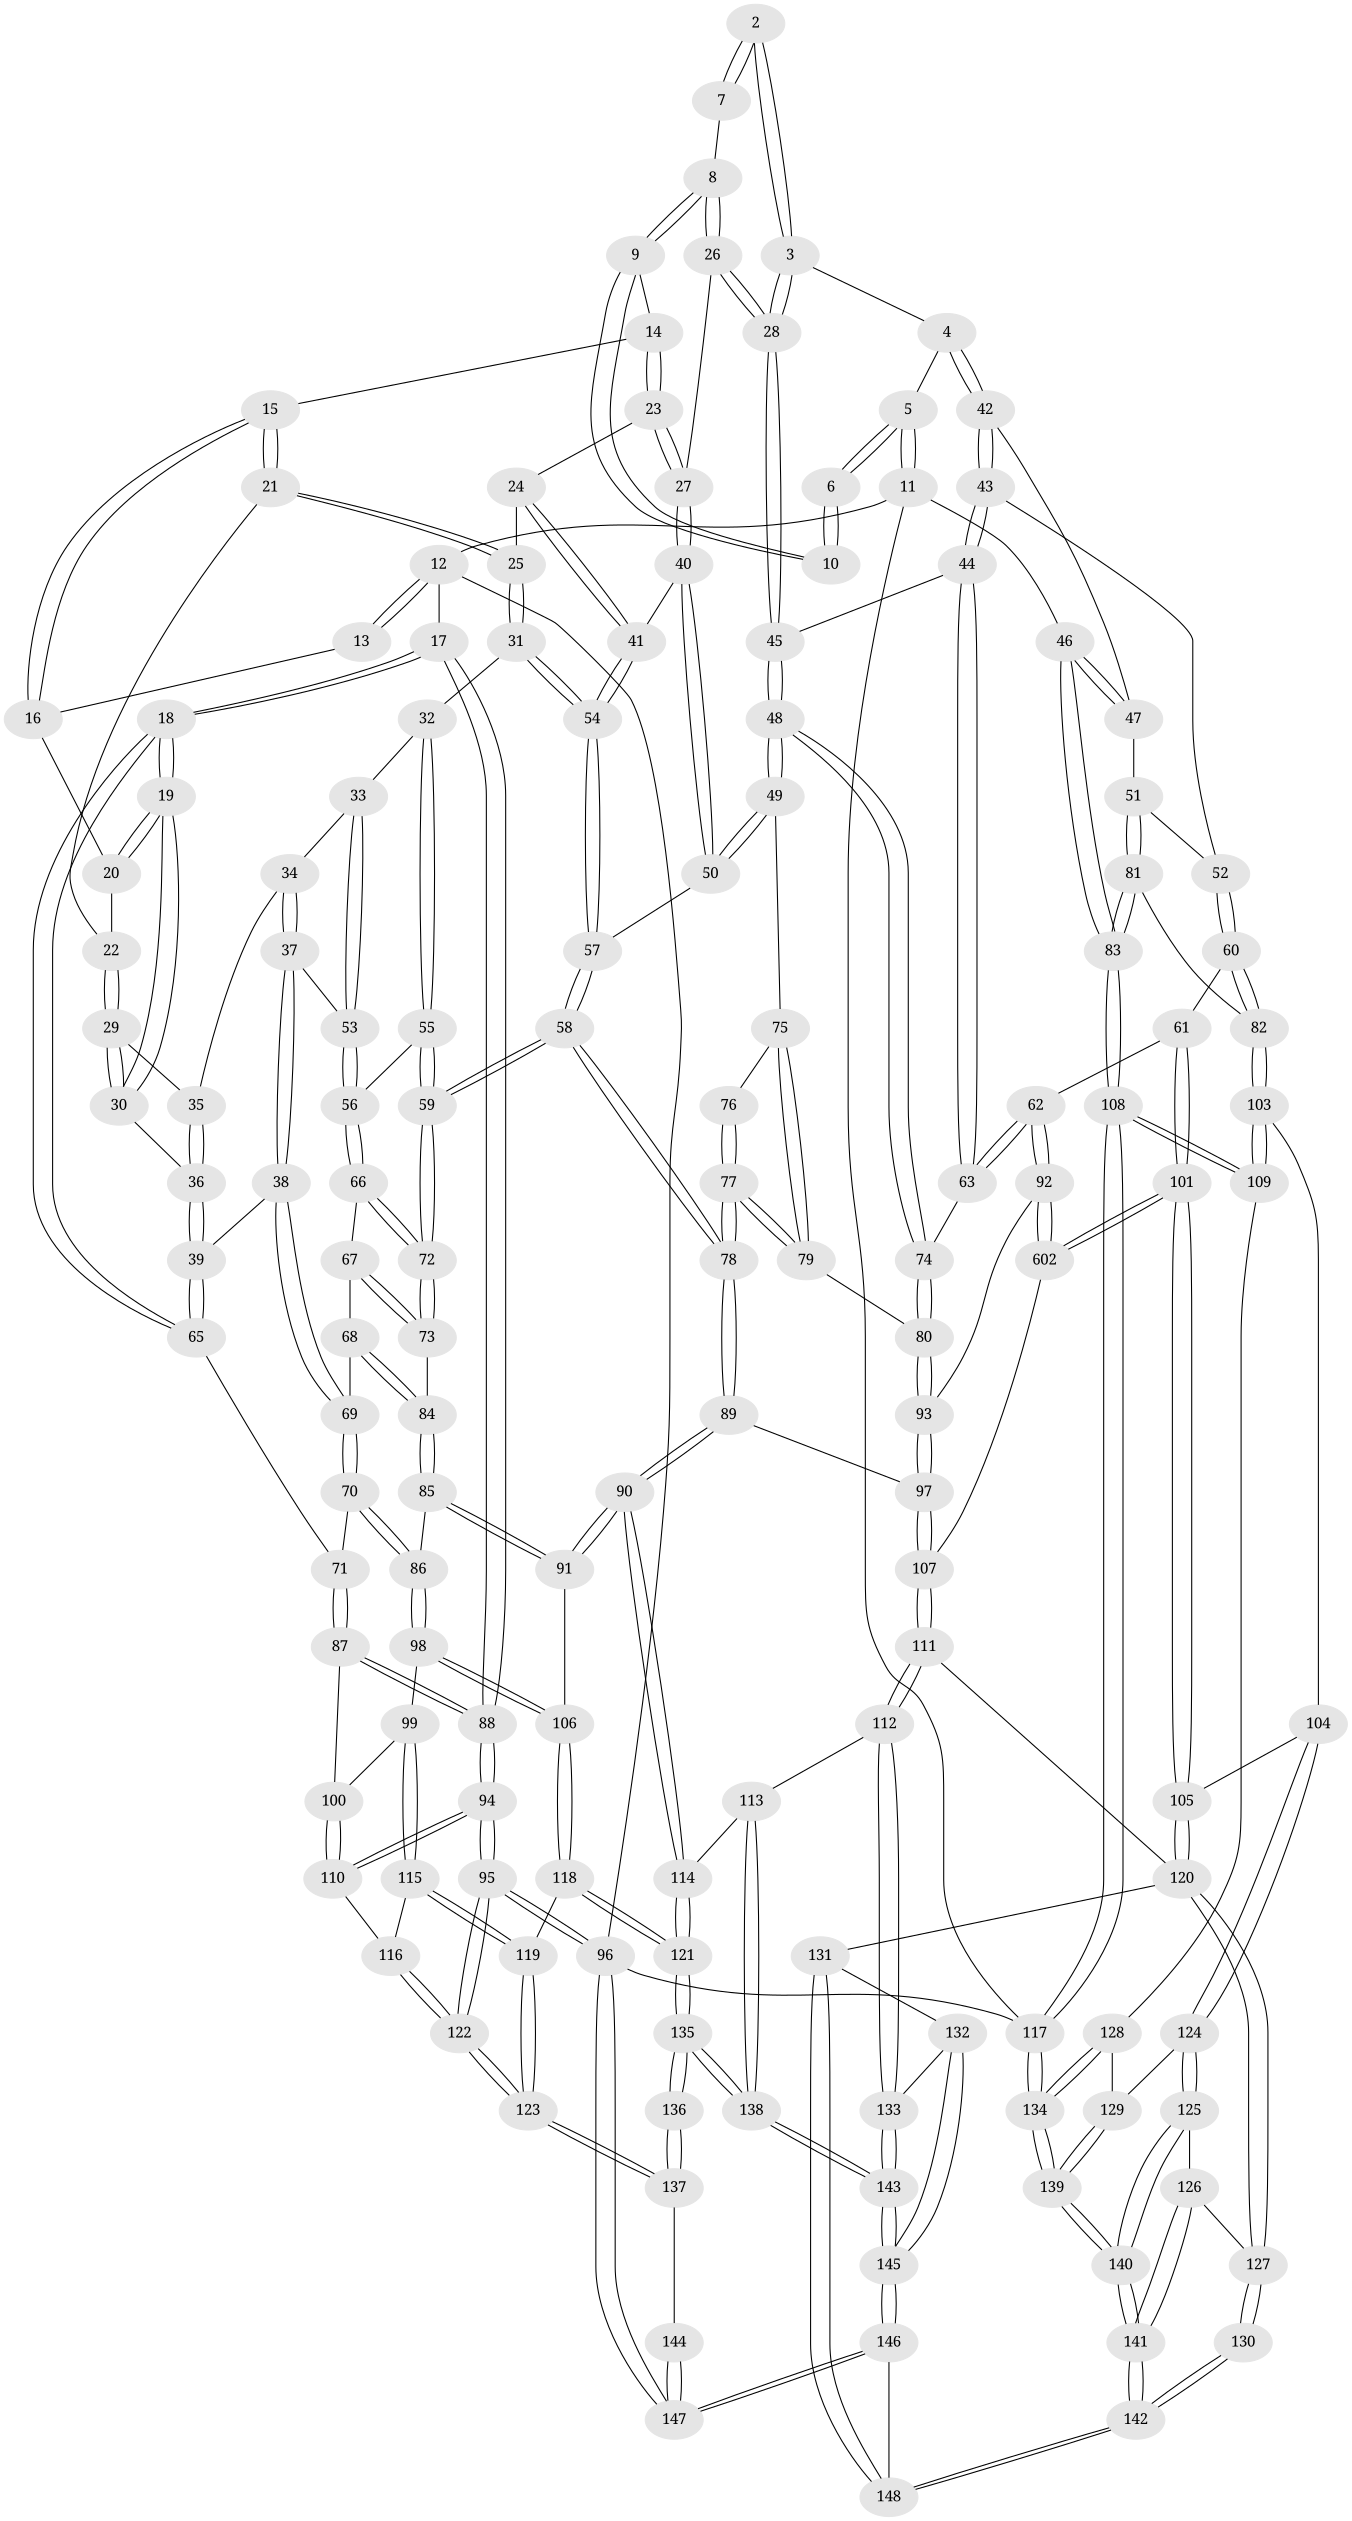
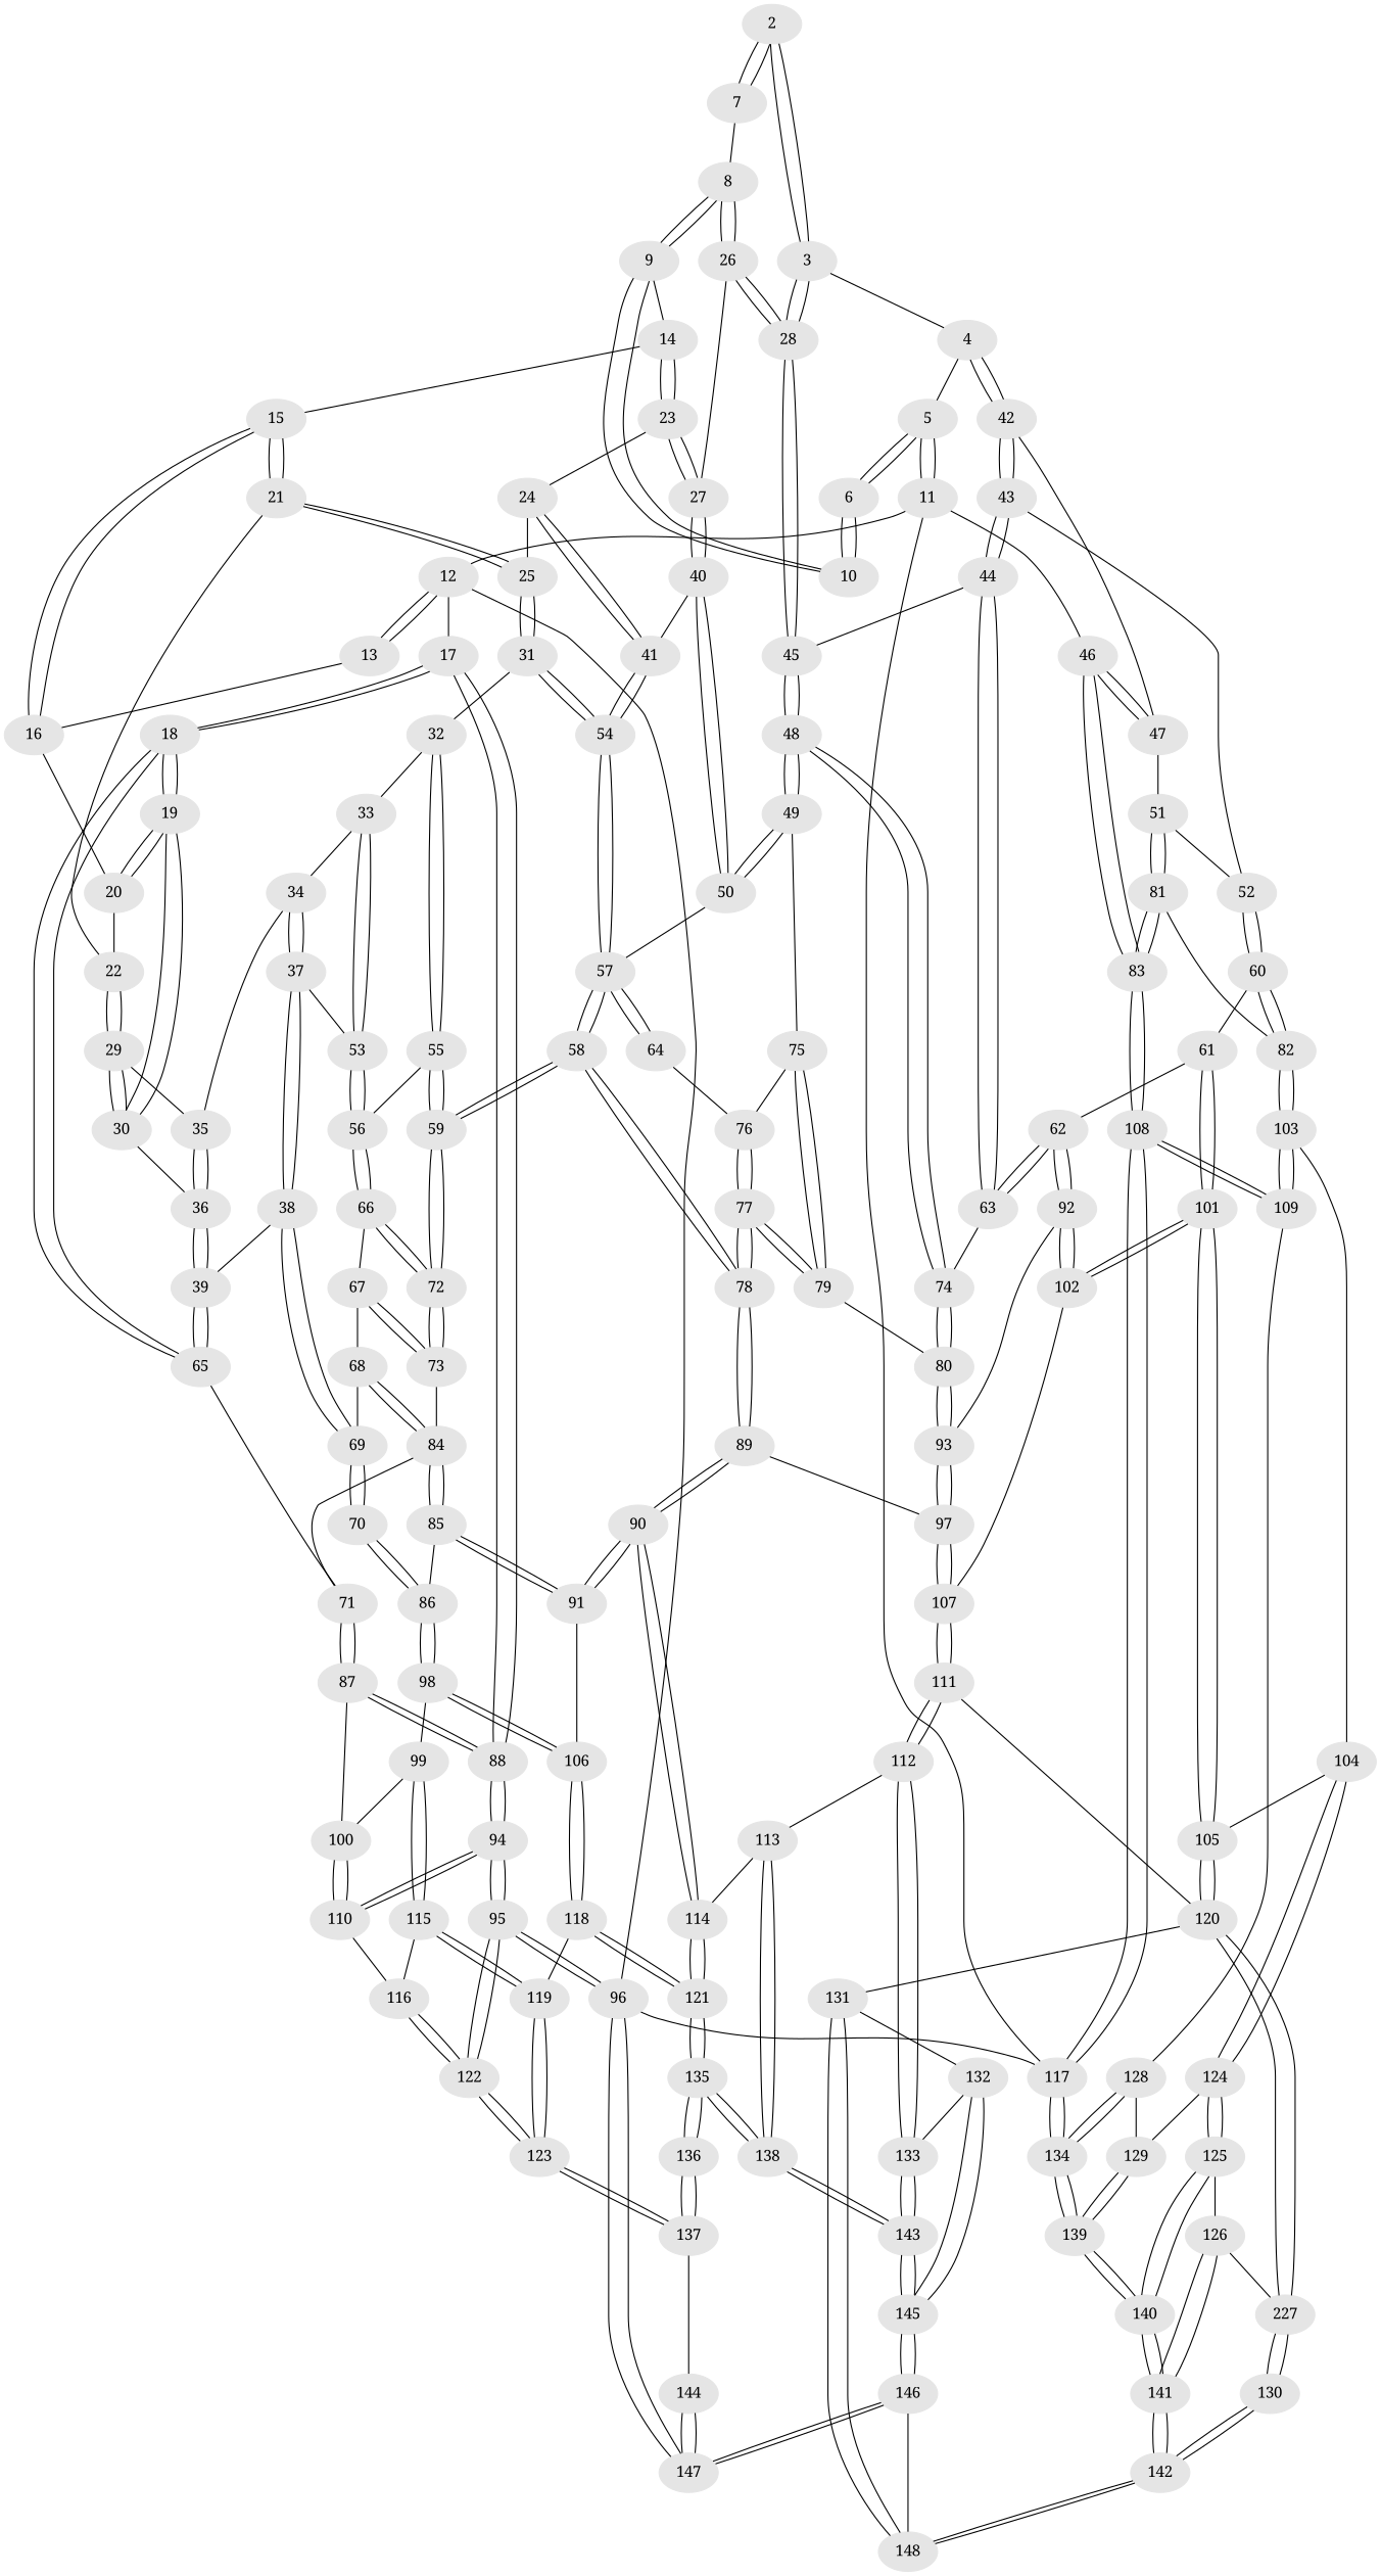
  graph {
    fontname="Noto Serif"
    node [color=gray90 fontname="Noto Serif" style=filled]
    edge [fontname="Noto Serif"]
    2
    7
    3
    8
    4
    28
    5
    42
    45
    6
    11
    43
    47
    10
    12
    46
    117
    9
    26
    14
    27
    15
    23
    13
    17
    96
    83
    134
    16
    18
    88
    147
    20
    21
    24
    22
    25
    19
    65
    94
    30
    71
    36
    29
    31
    35
    41
    40
    54
    32
    50
    48
    39
    33
    55
    57
    34
    53
    56
    59
    37
    38
    69
    70
    44
    52
    51
    63
    60
    74
    49
    108
    81
    75
    80
    76
    79
+   64
    82
    61
    66
    58
    72
    67
    78
    89
    73
    62
    101
    103
    92
-   102 [label=602]
+   102
    105
    93
    77
    87
    68
    84
    85
    86
    98
    100
    90
    97
    104
    109
    91
    106
    99
    110
    95
    114
    107
    121
    118
    122
    116
    123
    111
    115
    119
    120
    124
    128
    125
    129
-   127
+   127 [label=227]
    131
    112
    113
    133
    138
    143
    135
    139
    137
    130
    136
    144
    126
    140
    141
    142
    132
    148
    145
    146
    2 -- 7
    2 -- 7
    2 -- 3
    2 -- 3
    7 -- 8
    3 -- 4
    3 -- 28
    3 -- 28
    8 -- 9
    8 -- 9
    8 -- 26
    8 -- 26
    4 -- 5
    4 -- 42
    4 -- 42
    28 -- 45
    28 -- 45
    5 -- 6
    5 -- 6
    5 -- 11
    5 -- 11
    42 -- 43
    42 -- 43
    42 -- 47
    45 -- 48
    45 -- 48
    6 -- 10
    6 -- 10
    11 -- 12
    11 -- 46
    11 -- 117
    43 -- 44
    43 -- 44
    43 -- 52
    47 -- 51
    12 -- 13
    12 -- 13
    12 -- 17
    12 -- 96
    46 -- 47
    46 -- 47
    46 -- 83
    46 -- 83
    117 -- 134
    117 -- 134
    9 -- 10
    9 -- 10
    9 -- 14
    26 -- 28
    26 -- 28
    26 -- 27
    14 -- 15
    14 -- 23
    14 -- 23
    27 -- 40
    27 -- 40
    15 -- 16
    15 -- 16
    15 -- 21
    15 -- 21
    23 -- 27
    23 -- 27
    23 -- 24
    13 -- 16
    17 -- 18
    17 -- 18
    17 -- 88
    17 -- 88
    96 -- 117
    96 -- 147
    96 -- 147
    83 -- 108
    83 -- 108
    134 -- 139
    134 -- 139
    16 -- 20
    18 -- 19
    18 -- 19
    18 -- 65
    18 -- 65
    88 -- 94
    88 -- 94
    20 -- 22
    21 -- 22
    21 -- 25
    21 -- 25
    24 -- 25
    24 -- 41
    24 -- 41
    22 -- 29
    22 -- 29
    25 -- 31
    25 -- 31
    19 -- 20
    19 -- 20
    19 -- 30
    19 -- 30
    65 -- 71
    94 -- 110
    94 -- 110
    94 -- 95
    94 -- 95
    30 -- 36
    71 -- 87
    71 -- 87
    36 -- 39
    36 -- 39
    29 -- 30
    29 -- 30
    29 -- 35
    31 -- 54
    31 -- 54
    31 -- 32
    35 -- 36
    35 -- 36
    41 -- 54
    41 -- 54
    40 -- 41
    40 -- 50
    40 -- 50
    54 -- 57
    54 -- 57
    32 -- 33
    32 -- 55
    32 -- 55
    50 -- 57
    48 -- 74
    48 -- 74
    48 -- 49
    48 -- 49
    39 -- 65
    39 -- 65
    33 -- 34
    33 -- 53
    33 -- 53
    55 -- 56
    55 -- 59
    55 -- 59
+   57 -- 64
+   57 -- 64
    57 -- 58
    57 -- 58
    34 -- 35
    34 -- 37
    34 -- 37
    53 -- 56
    53 -- 56
    56 -- 66
    56 -- 66
    59 -- 72
    59 -- 72
    37 -- 53
    37 -- 38
    37 -- 38
    38 -- 39
    38 -- 69
    38 -- 69
    69 -- 70
    69 -- 70
-   70 -- 71
+   84 -- 71
    70 -- 86
    70 -- 86
    44 -- 45
    44 -- 63
    44 -- 63
    52 -- 60
    52 -- 60
    51 -- 52
    51 -- 81
    51 -- 81
    63 -- 74
    60 -- 82
    60 -- 82
    60 -- 61
    74 -- 80
    74 -- 80
    49 -- 50
    49 -- 50
    49 -- 75
    108 -- 117
    108 -- 117
    108 -- 109
    108 -- 109
    81 -- 83
    81 -- 83
    81 -- 82
    75 -- 76
    75 -- 79
    75 -- 79
    80 -- 93
    80 -- 93
    76 -- 77
    76 -- 77
    79 -- 80
+   64 -- 76
    82 -- 103
    82 -- 103
    61 -- 62
    61 -- 101
    61 -- 101
    66 -- 72
    66 -- 72
    66 -- 67
    58 -- 59
    58 -- 59
    58 -- 78
    58 -- 78
    72 -- 73
    72 -- 73
    67 -- 73
    67 -- 73
    67 -- 68
    78 -- 89
    78 -- 89
    89 -- 90
    89 -- 90
    89 -- 97
    73 -- 84
    62 -- 63
    62 -- 63
    62 -- 92
    62 -- 92
    101 -- 102
    101 -- 102
    101 -- 105
    101 -- 105
    103 -- 104
    103 -- 109
    103 -- 109
    92 -- 102
    92 -- 102
    92 -- 93
    102 -- 107
    105 -- 120
    105 -- 120
    93 -- 97
    93 -- 97
    77 -- 79
    77 -- 79
    77 -- 78
    77 -- 78
    87 -- 88
    87 -- 88
    87 -- 100
    68 -- 69
    68 -- 84
    68 -- 84
    84 -- 85
    84 -- 85
    85 -- 86
    85 -- 91
    85 -- 91
    86 -- 98
    86 -- 98
    98 -- 106
    98 -- 106
    98 -- 99
    100 -- 110
    100 -- 110
    90 -- 91
    90 -- 91
    90 -- 114
    90 -- 114
    97 -- 107
    97 -- 107
    104 -- 105
    104 -- 124
    104 -- 124
    109 -- 128
    91 -- 106
    106 -- 118
    106 -- 118
    99 -- 100
    99 -- 115
    99 -- 115
    110 -- 116
    95 -- 96
    95 -- 96
    95 -- 122
    95 -- 122
    114 -- 121
    114 -- 121
    107 -- 111
    107 -- 111
    121 -- 135
    121 -- 135
    118 -- 121
    118 -- 121
    118 -- 119
    122 -- 123
    122 -- 123
    116 -- 122
    116 -- 122
    123 -- 137
    123 -- 137
    111 -- 120
    111 -- 112
    111 -- 112
    115 -- 116
    115 -- 119
    115 -- 119
    119 -- 123
    119 -- 123
    120 -- 127
    120 -- 127
    120 -- 131
    124 -- 125
    124 -- 125
    124 -- 129
    128 -- 134
    128 -- 134
    128 -- 129
    125 -- 126
    125 -- 140
    125 -- 140
    129 -- 139
    129 -- 139
    127 -- 130
    127 -- 130
    131 -- 132
    131 -- 148
    131 -- 148
    112 -- 113
    112 -- 133
    112 -- 133
    113 -- 114
    113 -- 138
    113 -- 138
    133 -- 143
    133 -- 143
    138 -- 143
    138 -- 143
    143 -- 145
    143 -- 145
    135 -- 138
    135 -- 138
    135 -- 136
    135 -- 136
    139 -- 140
    139 -- 140
    137 -- 144
    130 -- 142
    130 -- 142
    136 -- 137
    136 -- 137
    144 -- 147
    144 -- 147
    126 -- 127
    126 -- 141
    126 -- 141
    140 -- 141
    140 -- 141
    141 -- 142
    141 -- 142
    142 -- 148
    142 -- 148
    132 -- 133
    132 -- 145
    132 -- 145
    145 -- 146
    145 -- 146
    146 -- 147
    146 -- 147
    146 -- 148
  }
